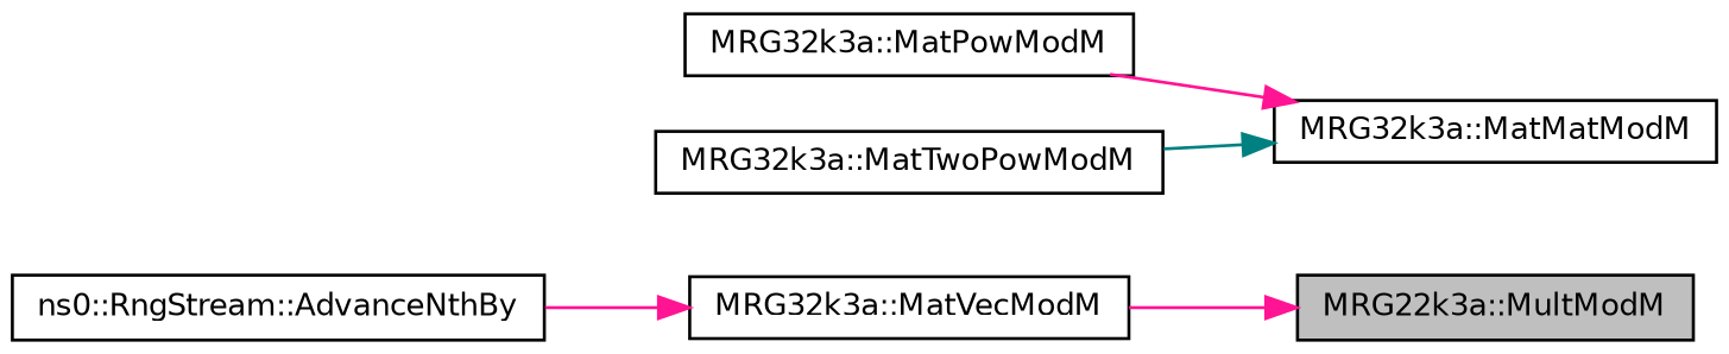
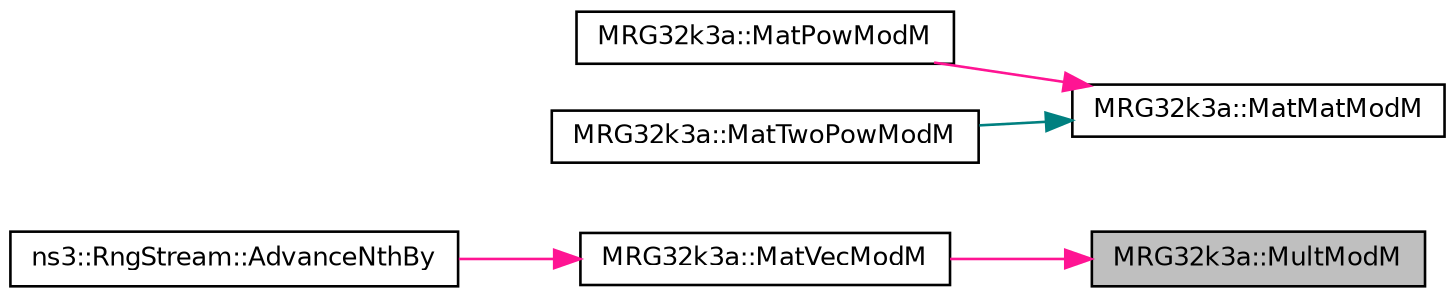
  digraph {
    rankdir=RL
    node [color=black fillcolor=white fontname=Helvetica fontsize=10 shape=record style=filled]
    edge [color=deeppink dir=back fontname=Helvetica fontsize=10 labelfontname=Helvetica labelfontsize=10 style=solid]
-   n1 [fillcolor=grey75 fontcolor=black height=0.2 label="MRG22k3a::MultModM" width=0.4]
+   n1 [fillcolor=grey75 fontcolor=black height=0.2 label="MRG32k3a::MultModM" width=0.4]
    n2 [height=0.2 label="MRG32k3a::MatVecModM" width=0.4]
-   n3 [height=0.2 label="ns0::RngStream::AdvanceNthBy" width=0.4]
+   n3 [height=0.2 label="ns3::RngStream::AdvanceNthBy" width=0.4]
    n4 [height=0.2 label="MRG32k3a::MatMatModM" width=0.4]
    n5 [height=0.2 label="MRG32k3a::MatPowModM" width=0.4]
    n6 [height=0.2 label="MRG32k3a::MatTwoPowModM" width=0.4]
    n1 -> n2
    n2 -> n3
    n4 -> n5
    n4 -> n6 [color=teal]
  }
